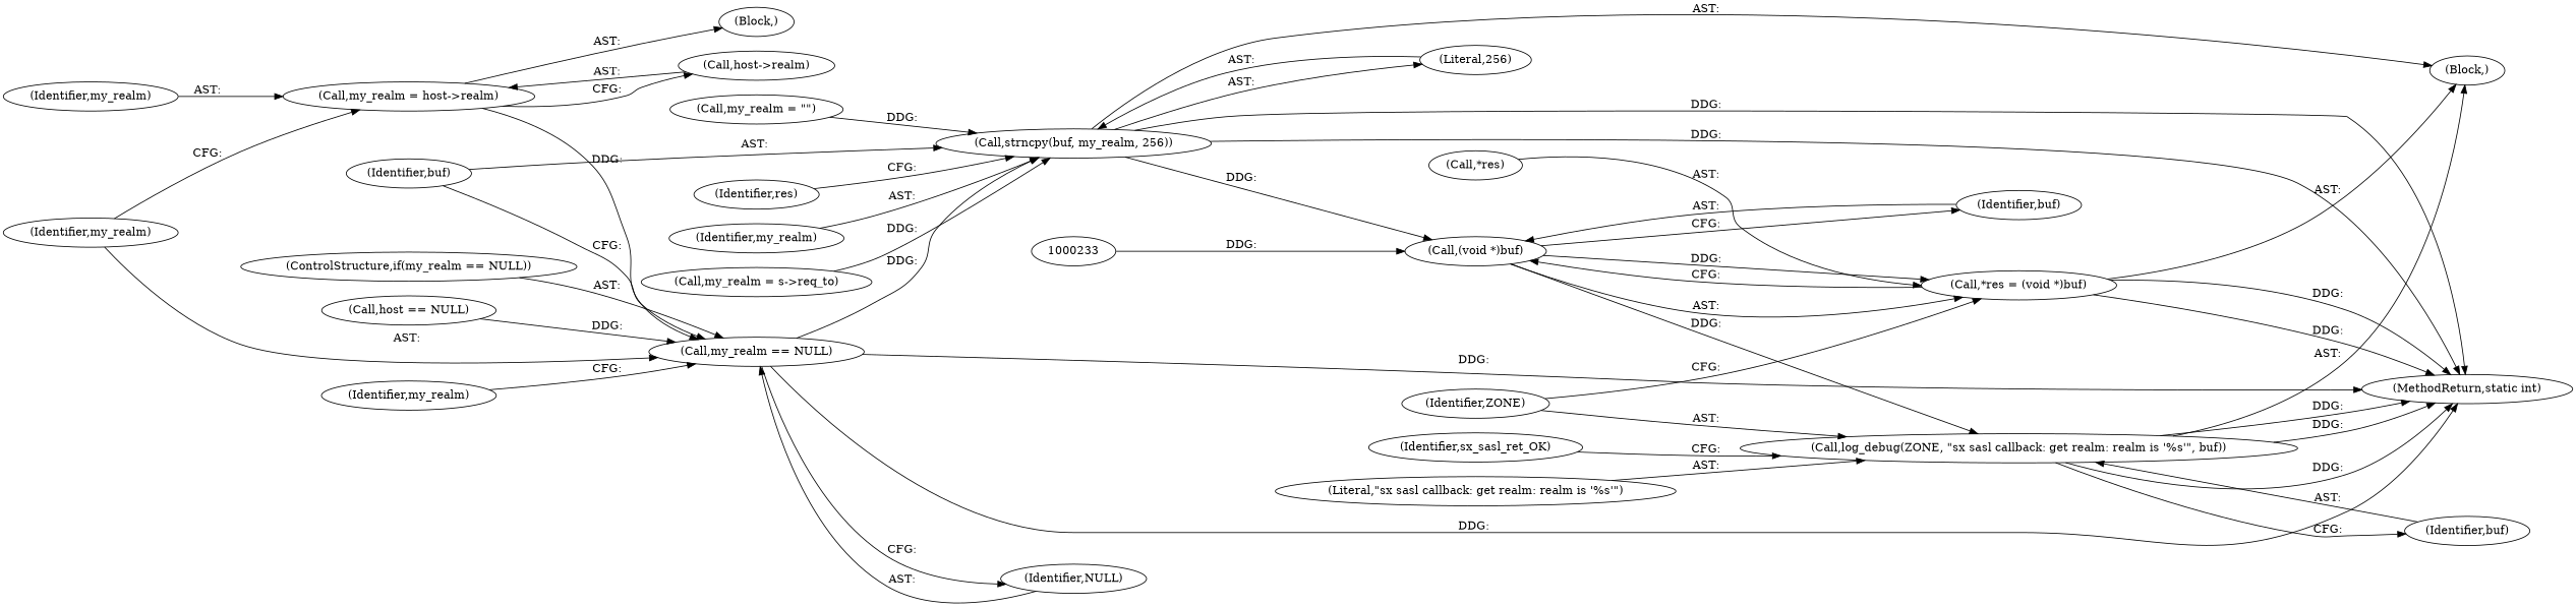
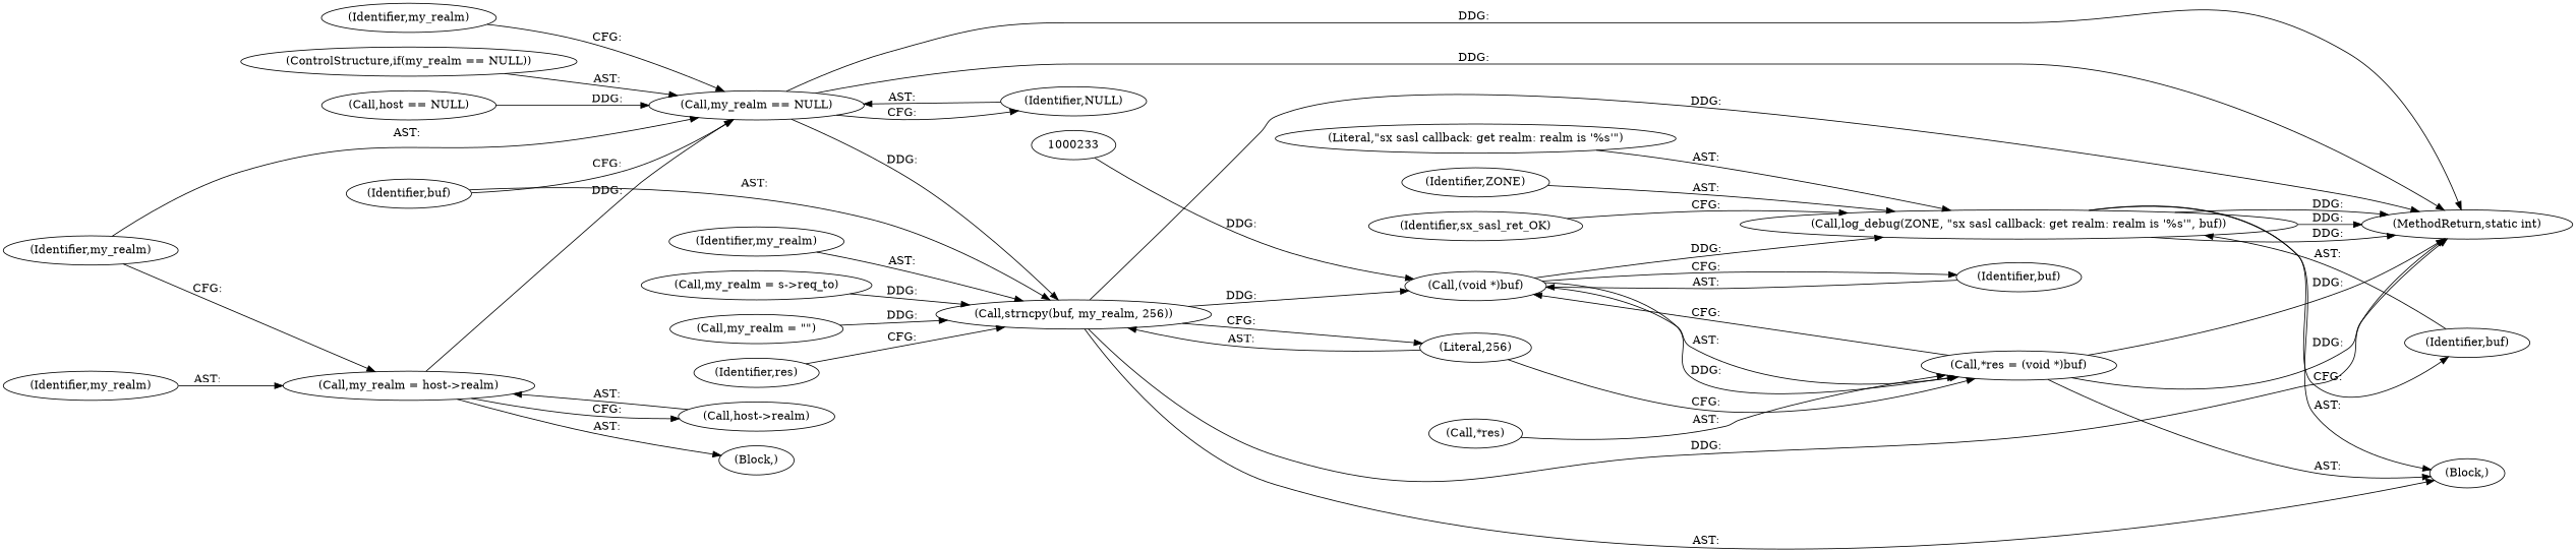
  digraph {
    rankdir=LR
    n1 [label="(Call,my_realm = host->realm)"]
    n2 [label="(Call,my_realm == NULL)"]
    n3 [label="(Call,host->realm)"]
    n4 [label="(Block,)"]
    n5 [label="(MethodReturn,static int)"]
    n6 [label="(Call,strncpy(buf, my_realm, 256))"]
    n7 [label="(Identifier,NULL)"]
    n8 [label="(Call,(void *)buf)"]
    n9 [label="(Literal,256)"]
    n10 [label="(Block,)"]
    n11 [label="(ControlStructure,if(my_realm == NULL))"]
    n12 [label="(Call,*res = (void *)buf)"]
    n13 [label="(Call,log_debug(ZONE, \"sx sasl callback: get realm: realm is '%s'\", buf))"]
    n14 [label="(Identifier,buf)"]
    n15 [label="(Identifier,buf)"]
    n16 [label="(Call,host == NULL)"]
    n17 [label="(Identifier,sx_sasl_ret_OK)"]
    n18 [label="(Identifier,my_realm)"]
    n19 [label="(Identifier,my_realm)"]
    n20 [label="(Identifier,my_realm)"]
    n21 [label="(Identifier,buf)"]
    n22 [label="(Identifier,res)"]
    n23 [label="(Literal,\"sx sasl callback: get realm: realm is '%s'\")"]
    n24 [label="(Identifier,my_realm)"]
    n25 [label="(Identifier,ZONE)"]
    n26 [label="(Call,*res)"]
    n27 [label="(Call,my_realm = s->req_to)"]
    n28 [label="(Call,my_realm = \"\")"]
    1000233
    n1 -> n2 [label="DDG: "]
    n1 -> n3 [label="CFG: "]
    n1 -> n4 [label="AST: "]
    n2 -> n5 [label="DDG: "]
    n2 -> n5 [label="DDG: "]
    n2 -> n6 [label="DDG: "]
    n2 -> n7 [label="CFG: "]
    n3 -> n1 [label="AST: "]
    n6 -> n5 [label="DDG: "]
    n6 -> n5 [label="DDG: "]
    n6 -> n8 [label="DDG: "]
-   n6 -> n9 [label="AST: "]
+   n6 -> n9 [label="CFG: "]
    n6 -> n10 [label="AST: "]
    n7 -> n2 [label="AST: "]
    n8 -> n12 [label="AST: "]
    n8 -> n12 [label="DDG: "]
    n8 -> n13 [label="DDG: "]
    n8 -> n14 [label="CFG: "]
    n9 -> n6 [label="AST: "]
    n11 -> n2 [label="AST: "]
    n12 -> n5 [label="DDG: "]
    n12 -> n5 [label="DDG: "]
    n12 -> n8 [label="CFG: "]
    n12 -> n10 [label="AST: "]
    n13 -> n5 [label="DDG: "]
    n13 -> n5 [label="DDG: "]
    n13 -> n5 [label="DDG: "]
    n13 -> n10 [label="AST: "]
    n13 -> n15 [label="CFG: "]
    n14 -> n8 [label="AST: "]
    n15 -> n13 [label="AST: "]
    n16 -> n2 [label="DDG: "]
    n17 -> n13 [label="CFG: "]
    n18 -> n1 [label="AST: "]
    n19 -> n1 [label="CFG: "]
    n19 -> n2 [label="AST: "]
    n20 -> n2 [label="CFG: "]
    n21 -> n2 [label="CFG: "]
    n21 -> n6 [label="AST: "]
    n22 -> n6 [label="CFG: "]
    n23 -> n13 [label="AST: "]
    n24 -> n6 [label="AST: "]
-   n25 -> n12 [label="CFG: "]
+   n9 -> n12 [label="CFG: "]
    n25 -> n13 [label="AST: "]
    n26 -> n12 [label="AST: "]
    n27 -> n6 [label="DDG: "]
    n28 -> n6 [label="DDG: "]
    1000233 -> n8 [label="DDG: "]
  }
